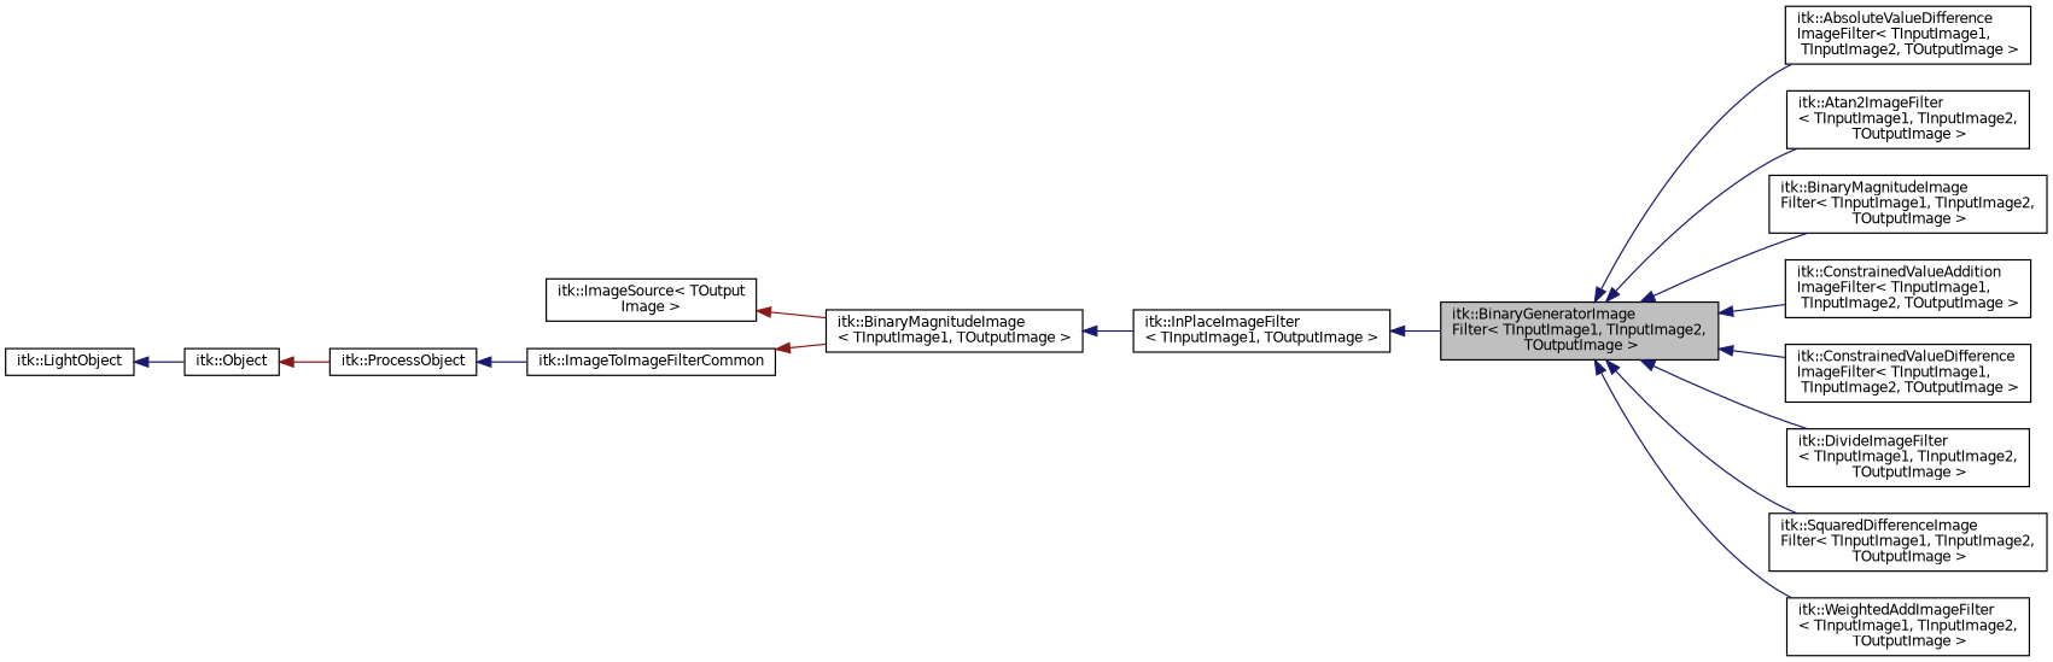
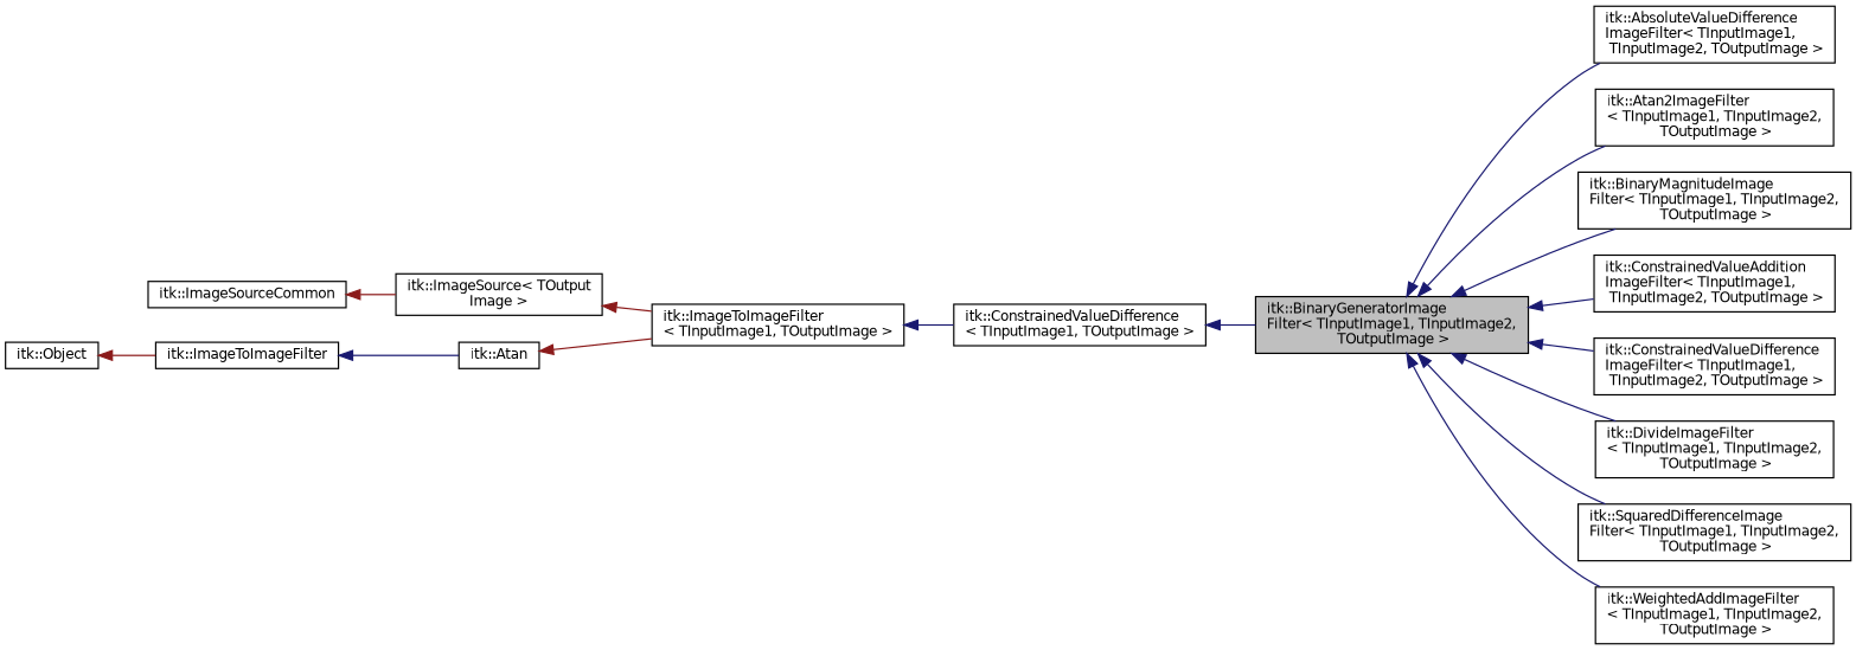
  digraph {
    rankdir=LR
    node [color=black fillcolor=white fontname=Helvetica fontsize=10 shape=record style=filled]
    edge [color=midnightblue dir=back fontname=Helvetica fontsize=10 labelfontname=Helvetica labelfontsize=10 style=solid]
    n1 [fillcolor=grey75 fontcolor=black height=0.2 label="itk::BinaryGeneratorImage\lFilter\< TInputImage1, TInputImage2,\l TOutputImage \>" width=0.4]
    n2 [height=0.2 label="itk::AbsoluteValueDifference\lImageFilter\< TInputImage1,\l TInputImage2, TOutputImage \>" width=0.4]
    n3 [height=0.2 label="itk::Atan2ImageFilter\l\< TInputImage1, TInputImage2,\l TOutputImage \>" width=0.4]
    n4 [height=0.2 label="itk::BinaryMagnitudeImage\lFilter\< TInputImage1, TInputImage2,\l TOutputImage \>" width=0.4]
    n5 [height=0.2 label="itk::ConstrainedValueAddition\lImageFilter\< TInputImage1,\l TInputImage2, TOutputImage \>" width=0.4]
    n6 [height=0.2 label="itk::ConstrainedValueDifference\lImageFilter\< TInputImage1,\l TInputImage2, TOutputImage \>" width=0.4]
    n7 [height=0.2 label="itk::DivideImageFilter\l\< TInputImage1, TInputImage2,\l TOutputImage \>" width=0.4]
    n8 [height=0.2 label="itk::SquaredDifferenceImage\lFilter\< TInputImage1, TInputImage2,\l TOutputImage \>" width=0.4]
    n9 [height=0.2 label="itk::WeightedAddImageFilter\l\< TInputImage1, TInputImage2,\l TOutputImage \>" width=0.4]
-   n10 [height=0.2 label="itk::InPlaceImageFilter\l\< TInputImage1, TOutputImage \>" width=0.4]
-   n11 [height=0.2 label="itk::BinaryMagnitudeImage\l\< TInputImage1, TOutputImage \>" width=0.4]
+   n10 [height=0.2 label="itk::ConstrainedValueDifference\l\< TInputImage1, TOutputImage \>" width=0.4]
+   n11 [height=0.2 label="itk::ImageToImageFilter\l\< TInputImage1, TOutputImage \>" width=0.4]
    n12 [height=0.2 label="itk::ImageSource\< TOutput\lImage \>" width=0.4]
-   n13 [height=0.2 label="itk::ProcessObject" width=0.4]
-   n14 [height=0.2 label="itk::ImageToImageFilterCommon" width=0.4]
+   n13 [height=0.2 label="itk::ImageToImageFilter" width=0.4]
+   n14 [height=0.2 label="itk::Atan" width=0.4]
    n15 [height=0.2 label="itk::Object" width=0.4]
-   n16 [height=0.2 label="itk::LightObject" width=0.4]
+   n17 [height=0.2 label="itk::ImageSourceCommon" width=0.4]
    n1 -> n2
    n1 -> n3
    n1 -> n4
    n1 -> n5
    n1 -> n6
    n1 -> n7
    n1 -> n8
    n1 -> n9
    n10 -> n1
    n11 -> n10
    n12 -> n11 [color=firebrick4]
    n13 -> n14
    n14 -> n11 [color=firebrick4]
    n15 -> n13 [color=firebrick4]
-   n16 -> n15
+   n17 -> n12 [color=firebrick4]
  }
